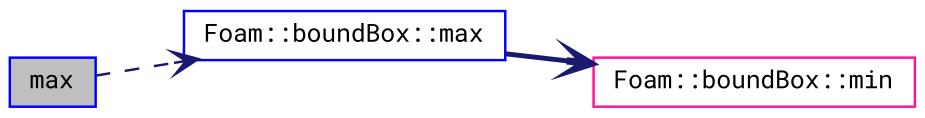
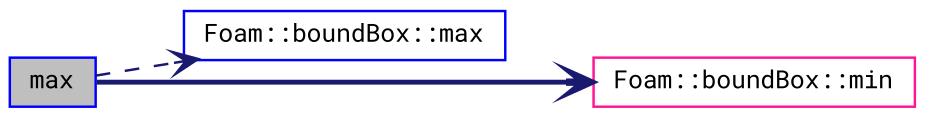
  digraph {
    fontname="Roboto Mono"
    rankdir=LR
    node [color=blue fontname="Roboto Mono" fontsize=10 shape=record]
    edge [arrowhead=vee color=midnightblue fontname="Roboto Mono" fontsize=10 labelfontname=Helvetica labelfontsize=10]
    n1 [fillcolor=grey75 fontcolor=black height=0.2 label=max style=filled width=0.4]
    n2 [height=0.2 label="Foam::boundBox::max" width=0.4]
    n3 [color=deeppink height=0.2 label="Foam::boundBox::min" width=0.4]
    n1 -> n2 [style=dashed]
-   n2 -> n3 [style=bold]
+   n1 -> n3 [style=bold]
  }
